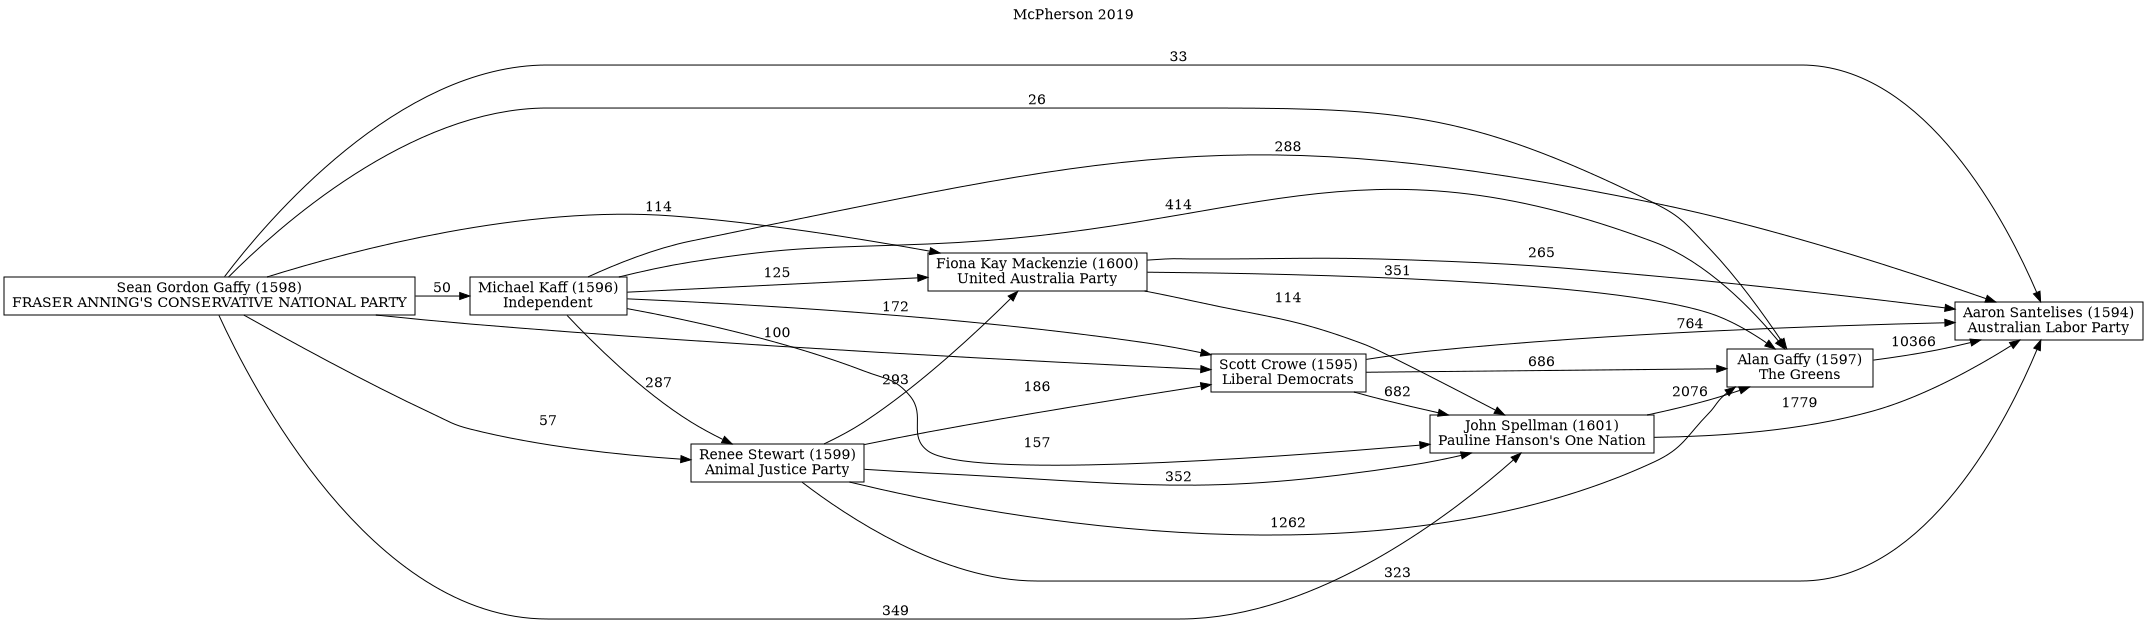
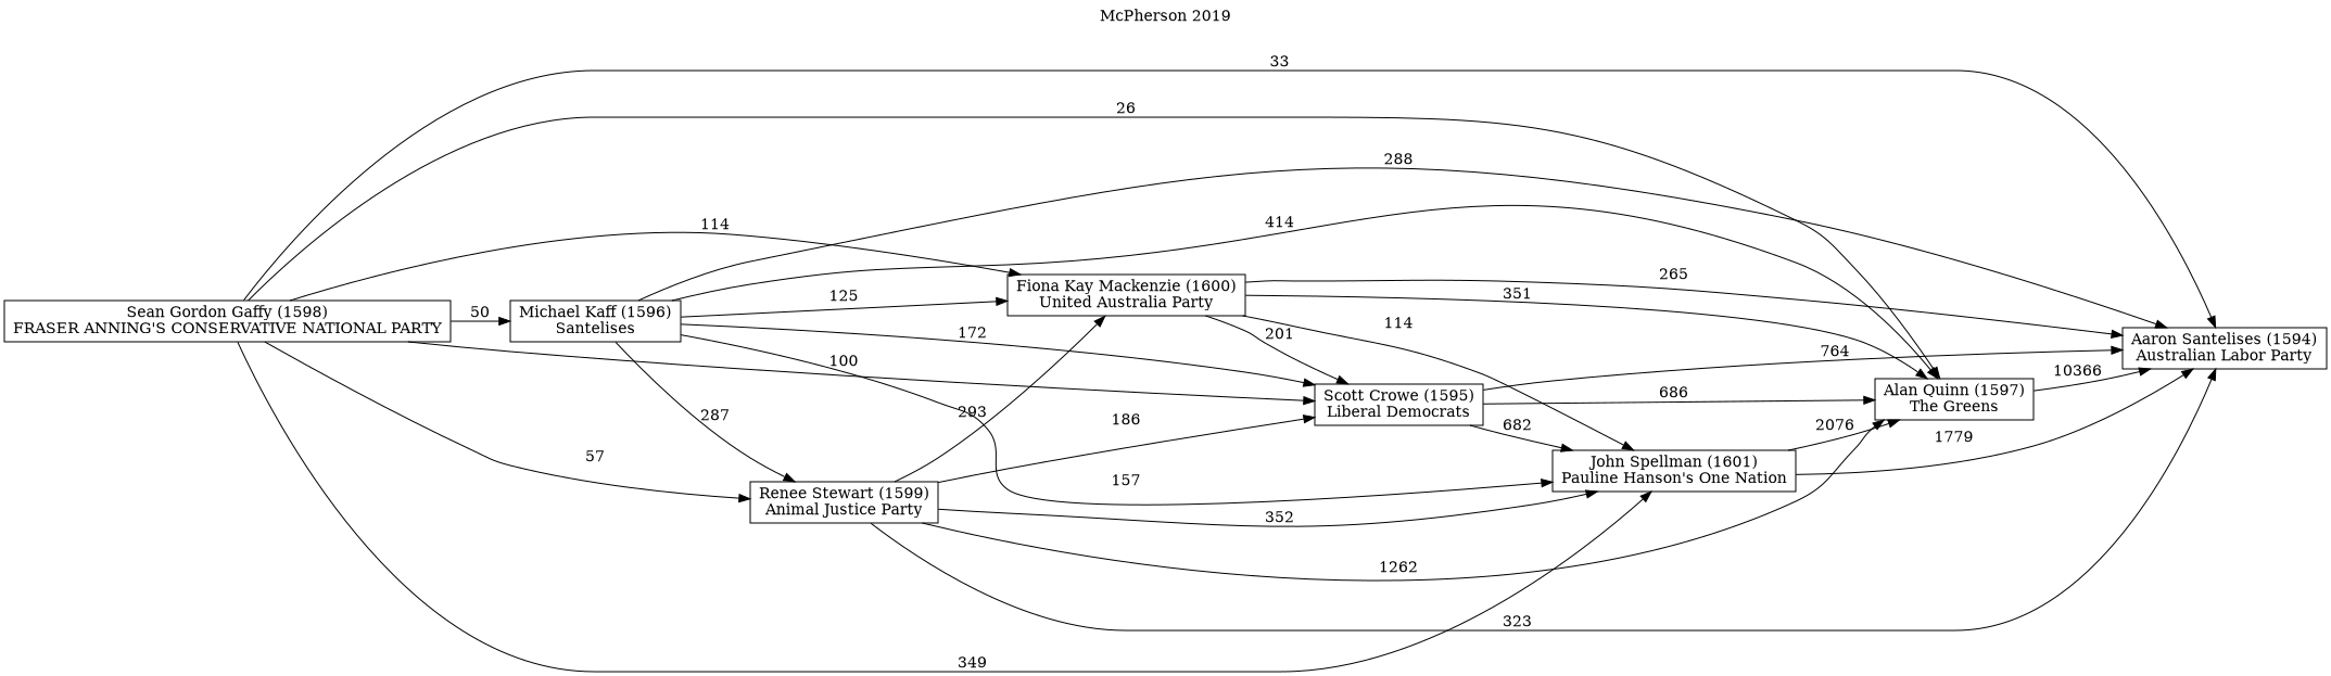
  digraph {
    label="McPherson 2019"
    labelloc=t
    mclimit=10
    rankdir=LR
    node [shape=box]
    n1 [label="Aaron Santelises (1594)\nAustralian Labor Party"]
-   n2 [label="Alan Gaffy (1597)\nThe Greens"]
+   n2 [label="Alan Quinn (1597)\nThe Greens"]
    n3 [label="Fiona Kay Mackenzie (1600)\nUnited Australia Party"]
    n4 [label="John Spellman (1601)\nPauline Hanson's One Nation"]
    n5 [label="Scott Crowe (1595)\nLiberal Democrats"]
-   n6 [label="Michael Kaff (1596)\nIndependent"]
+   n6 [label="Michael Kaff (1596)\nSantelises"]
    n7 [label="Renee Stewart (1599)\nAnimal Justice Party"]
    n8 [label="Sean Gordon Gaffy (1598)\nFRASER ANNING'S CONSERVATIVE NATIONAL PARTY"]
    n2 -> n1 [label=10366]
    n3 -> n1 [label=265]
    n3 -> n2 [label=351]
    n3 -> n4 [label=114]
+   n3 -> n5 [label=201]
    n4 -> n1 [label=1779]
    n4 -> n2 [label=2076]
    n5 -> n1 [label=764]
    n5 -> n2 [label=686]
    n5 -> n4 [label=682]
    n6 -> n1 [label=288]
    n6 -> n2 [label=414]
    n6 -> n3 [label=125]
    n6 -> n4 [label=157]
    n6 -> n5 [label=172]
    n6 -> n7 [label=287]
    n7 -> n1 [label=323]
    n7 -> n2 [label=1262]
    n7 -> n3 [label=293]
    n7 -> n4 [label=352]
    n7 -> n5 [label=186]
    n8 -> n1 [label=33]
    n8 -> n2 [label=26]
    n8 -> n3 [label=114]
    n8 -> n4 [label=349]
    n8 -> n5 [label=100]
    n8 -> n6 [label=50]
    n8 -> n7 [label=57]
  }
